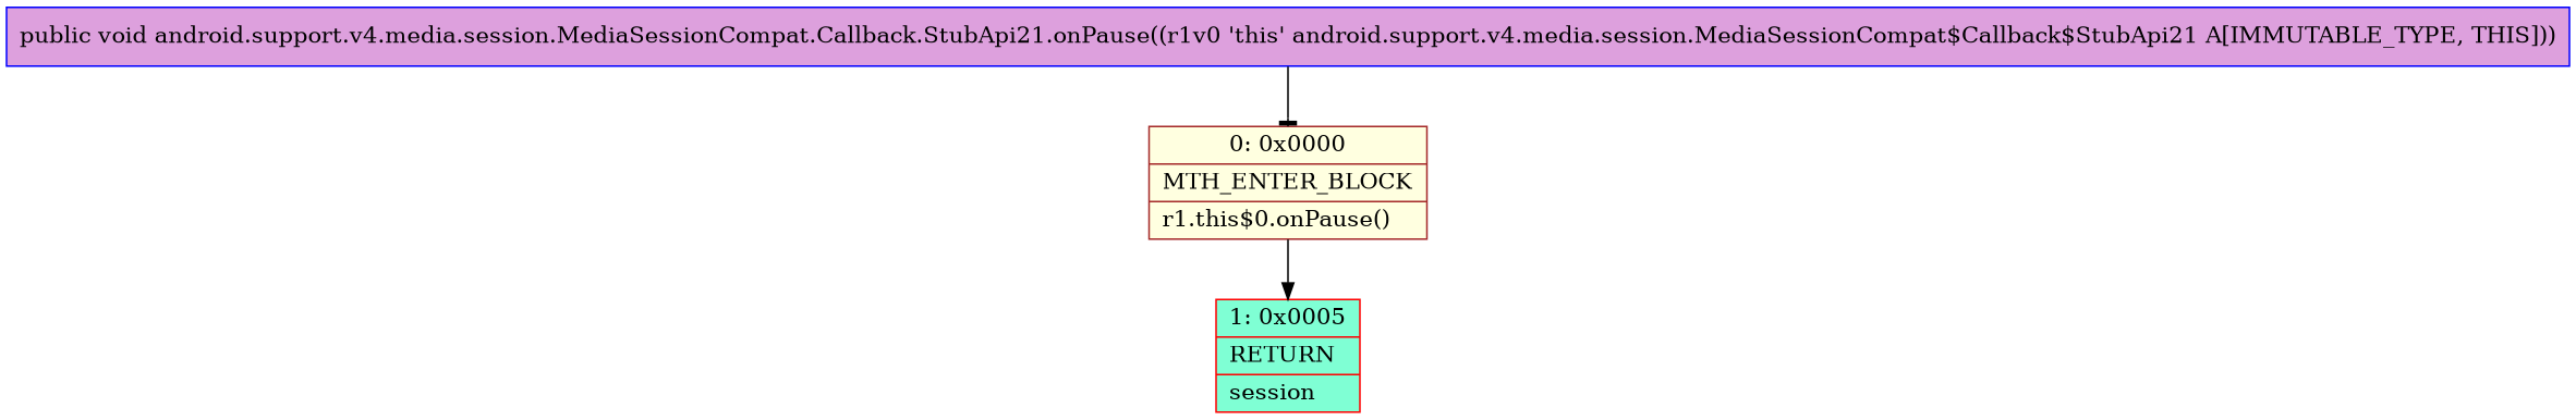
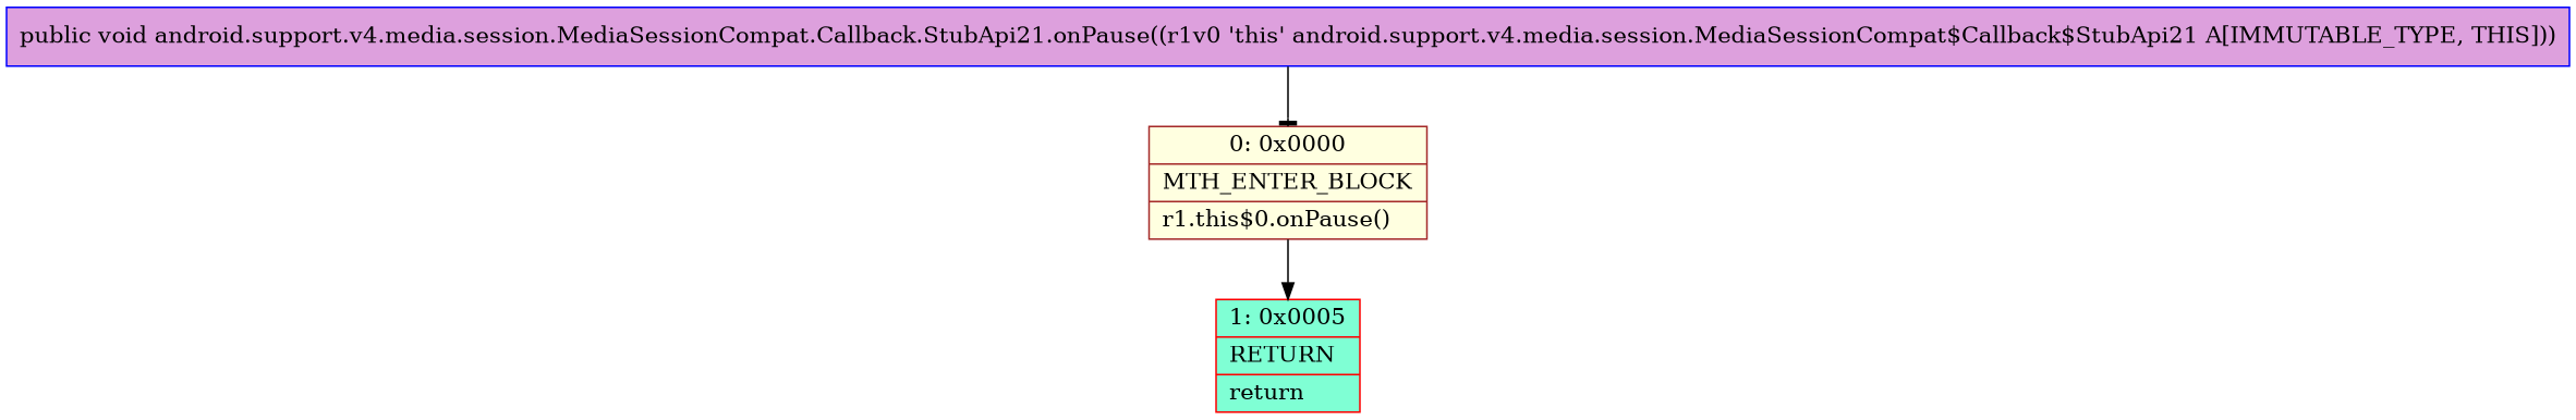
  digraph {
    node [shape=record style=filled]
    n1 [label="{0\:\ 0x0000|MTH_ENTER_BLOCK\l|r1.this$0.onPause()\l}" fillcolor=lightyellow color=brown]
-   n2 [label="{1\:\ 0x0005|RETURN\l|session\l}" fillcolor=aquamarine color=red]
+   n2 [label="{1\:\ 0x0005|RETURN\l|return\l}" fillcolor=aquamarine color=red]
    n3 [label="{public void android.support.v4.media.session.MediaSessionCompat.Callback.StubApi21.onPause((r1v0 'this' android.support.v4.media.session.MediaSessionCompat$Callback$StubApi21 A[IMMUTABLE_TYPE, THIS])) }" fillcolor=plum color=blue]
    n1 -> n2 [arrowhead=normal]
    n3 -> n1 [arrowhead=tee]
  }
